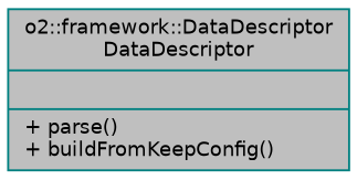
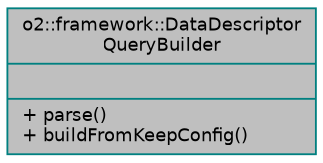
  digraph {
-   n1 [color=teal fillcolor=grey75 fontcolor=black fontname=Helvetica fontsize=10 height=0.2 label="{o2::framework::DataDescriptor\lDataDescriptor\n||+ parse()\l+ buildFromKeepConfig()\l}" shape=record style=filled width=0.4]
+   n1 [color=teal fillcolor=grey75 fontcolor=black fontname=Helvetica fontsize=10 height=0.2 label="{o2::framework::DataDescriptor\lQueryBuilder\n||+ parse()\l+ buildFromKeepConfig()\l}" shape=record style=filled width=0.4]
  }
